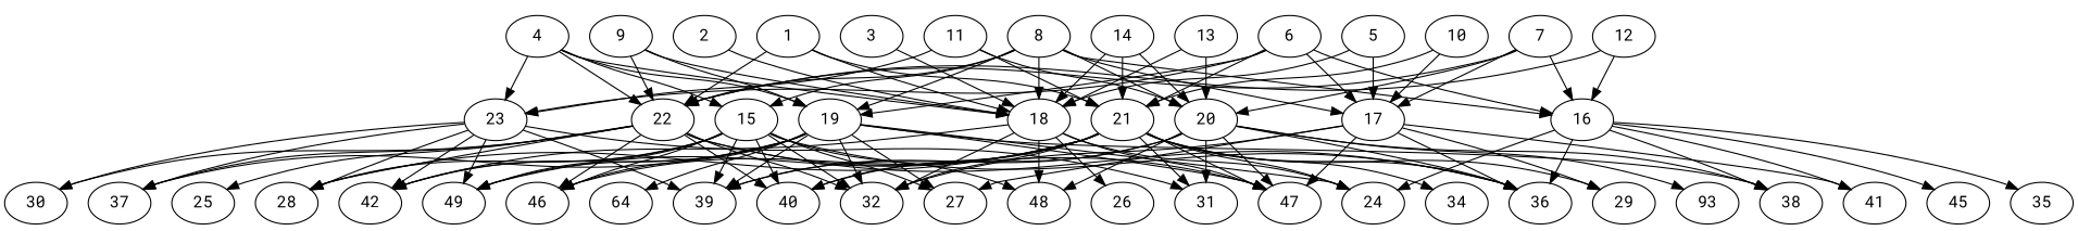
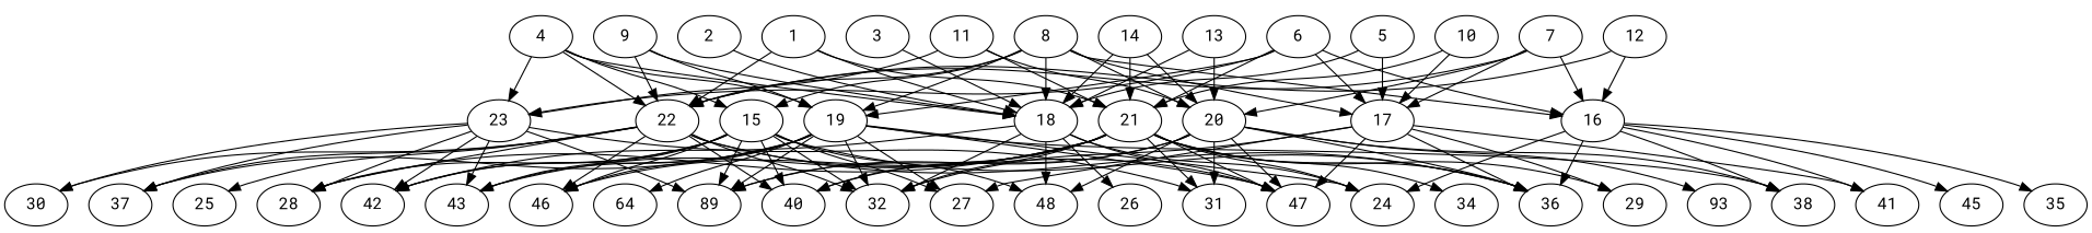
  digraph {
    fontname="Roboto Mono"
    node [alpha=0.09 fontname="Roboto Mono"]
    edge [fontname="Roboto Mono"]
    1 [alpha=0.05 expect_size=24622906762011176]
    18 [alpha=0.14 expect_size=106767470623757172736]
    21 [alpha=0.10 expect_size=202312500973460783104]
    22 [expect_size=345837640451253568]
    32 [alpha=0.13 expect_size=50271793561785597952]
    42 [alpha=0.01 expect_size=264939074871365312]
    48 [alpha=0.10 expect_size=271694817672569028608]
    24 [alpha=0.03 expect_size=1902931149116854501376]
    47 [alpha=0.17 expect_size=27973729691702364]
    26 [alpha=0.05 expect_size=64094978623970213888]
    28 [alpha=0.02 expect_size=829791094114810331136]
    36 [expect_size=39163461334600944]
-   39 [expect_size=47182206751664504832]
+   39 [expect_size=47182206751664504832 label=89]
    40 [alpha=0.06 expect_size=1085147871804406]
    46 [alpha=0.06 expect_size=10728947909851750]
-   49 [alpha=0.13 expect_size=129692746066924929024]
+   49 [alpha=0.13 expect_size=129692746066924929024 label=43]
    29 [alpha=0.16 expect_size=668708709455283712]
    31 [alpha=0.16 expect_size=46134889655668856]
    34 [alpha=0.17 expect_size=169629942590757404672]
    37 [alpha=0.18 expect_size=1090028556312426]
    25 [alpha=0.15 expect_size=230318836770989408256]
    30 [alpha=0.06 expect_size=8844033888633645]
    2 [alpha=0.08 expect_size=2271584045816829696]
    3 [alpha=0.04 expect_size=290916951705202]
    4 [expect_size=13207718623072514]
    15 [alpha=0.02 expect_size=21778568973670940672]
    19 [alpha=0.08 expect_size=1070307299724980224]
    23 [alpha=0.03 expect_size=1126023235181352576]
    27 [alpha=0.05 expect_size=741242573364121216]
    38 [alpha=0.03 expect_size=160232635362975104]
    n31 [alpha=0.01 expect_size=8439505036804576 label=64]
    5 [alpha=0.07 expect_size=4066003827533242]
    17 [alpha=0.01 expect_size=37819869785227264000]
    41 [expect_size=21405456991323420]
    6 [alpha=0.16 expect_size=464140289534081600]
    16 [alpha=0.16 expect_size=293778764904960320]
    35 [expect_size=912585150113464448]
    45 [alpha=0.08 expect_size=2027963626441744]
    7 [alpha=0.02 expect_size=55865349366053248]
    20 [alpha=0.05 expect_size=1151423125344885932032]
    n41 [alpha=0.18 expect_size=1274550254218553088 label=93]
    8 [alpha=0.16 expect_size=2029965262626716909568]
    9 [alpha=0.02 expect_size=64721819961131008000]
    10 [alpha=0.19 expect_size=1572228287095967318016]
    11 [alpha=0.16 expect_size=360704812837423488]
    12 [alpha=0.12 expect_size=7950115502363555]
    13 [alpha=0.19 expect_size=12783768489548100]
    14 [alpha=0.01 expect_size=714949115431929]
    1 -> 18
    1 -> 21
    1 -> 22
    18 -> 32
    18 -> 42
    18 -> 48
    18 -> 24
    18 -> 47
    18 -> 26
    21 -> 32
    21 -> 24
    21 -> 47
    21 -> 28
    21 -> 36
    21 -> 39
    21 -> 40
    21 -> 46
    21 -> 49
    21 -> 29
    21 -> 31
    21 -> 34
    22 -> 32
    22 -> 47
    22 -> 28
    22 -> 36
    22 -> 40
    22 -> 46
    22 -> 37
    22 -> 25
    22 -> 30
    2 -> 18
    3 -> 18
    4 -> 18
    4 -> 22
    4 -> 15
    4 -> 19
    4 -> 23
    15 -> 32
    15 -> 42
    15 -> 48
    15 -> 28
    15 -> 36
    15 -> 39
    15 -> 40
    15 -> 46
    15 -> 49
    15 -> 27
    19 -> 32
    19 -> 42
    19 -> 24
    19 -> 47
    19 -> 39
    19 -> 46
    19 -> 49
    19 -> 37
    19 -> 27
    19 -> 38
    19 -> n31
    23 -> 42
    23 -> 28
    23 -> 39
    23 -> 49
    23 -> 31
    23 -> 37
    23 -> 30
    5 -> 18
    5 -> 17
    17 -> 32
    17 -> 47
    17 -> 36
    17 -> 29
    17 -> 27
    17 -> 41
    6 -> 21
    6 -> 19
    6 -> 23
    6 -> 17
    6 -> 16
    16 -> 24
    16 -> 36
    16 -> 38
    16 -> 41
    16 -> 35
    16 -> 45
    7 -> 22
    7 -> 17
    7 -> 16
    7 -> 20
    20 -> 48
    20 -> 47
    20 -> 36
    20 -> 39
    20 -> 40
    20 -> 31
    20 -> 38
    20 -> n41
    8 -> 18
    8 -> 22
    8 -> 15
    8 -> 19
    8 -> 17
    8 -> 16
    8 -> 20
    9 -> 18
    9 -> 22
    9 -> 19
    10 -> 21
    10 -> 17
    11 -> 21
    11 -> 23
    11 -> 20
    12 -> 22
    12 -> 16
    13 -> 18
    13 -> 20
    14 -> 18
    14 -> 21
    14 -> 20
  }
